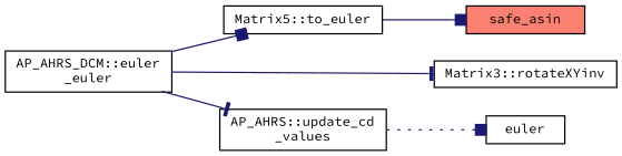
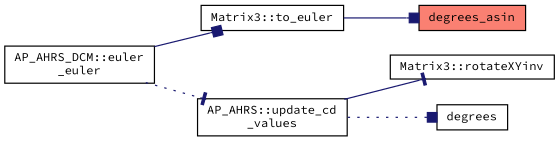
  digraph {
    fontname="Source Code Pro"
    rankdir=LR
    node [color=black fillcolor=white fontname="Source Code Pro" fontsize=10 shape=record style=filled]
    edge [arrowhead=box color=midnightblue fontname="Source Code Pro" fontsize=10 labelfontname=Helvetica labelfontsize=10 style=solid]
    n1 [fontcolor=black height=0.2 label="AP_AHRS_DCM::euler\l_euler" width=0.4]
    n2 [height=0.2 label="Matrix3::rotateXYinv" width=0.4]
-   n3 [height=0.2 label="Matrix5::to_euler" width=0.4]
+   n3 [height=0.2 label="Matrix3::to_euler" width=0.4]
    n4 [height=0.2 label="AP_AHRS::update_cd\l_values" width=0.4]
-   n5 [fillcolor=salmon height=0.2 label=safe_asin width=0.4]
-   n6 [height=0.2 label=euler width=0.4]
-   n1 -> n2 [arrowhead=tee]
+   n5 [fillcolor=salmon height=0.2 label=degrees_asin width=0.4]
+   n6 [height=0.2 label=degrees width=0.4]
+   n4 -> n2 [arrowhead=tee]
    n1 -> n3
-   n1 -> n4 [arrowhead=tee]
+   n1 -> n4 [arrowhead=tee style=dotted]
    n3 -> n5
    n4 -> n6 [style=dotted]
  }
